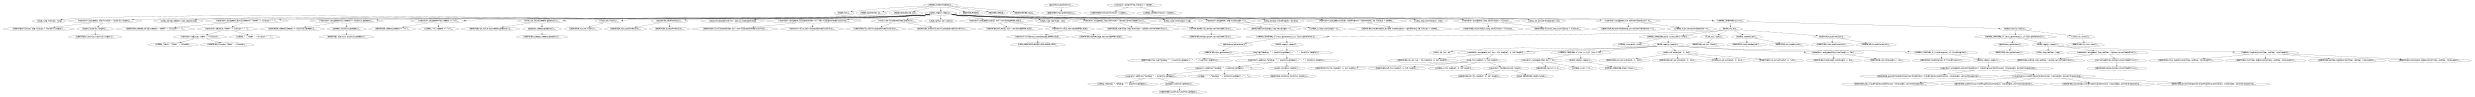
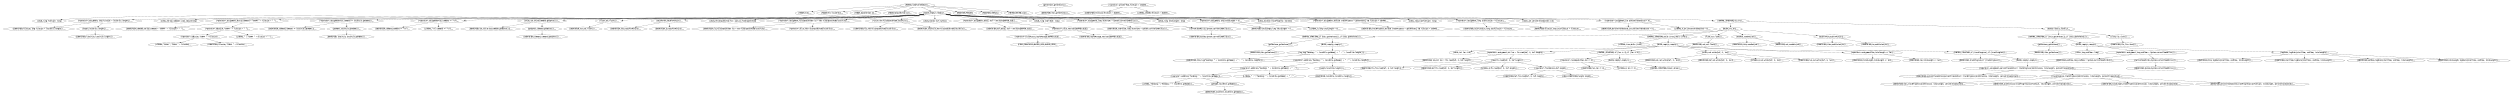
  digraph {
    fontname="Liberation Mono"
    node [fontname="Liberation Mono"]
    edge [fontname="Liberation Mono"]
    n1 [label=<(METHOD,sendFileToRemote)<SUB>215</SUB>>]
    n2 [label=<(PARAM,this)<SUB>215</SUB>>]
+   n3 [label=<(PARAM,File localFile)<SUB>215</SUB>>]
    n4 [label=<(PARAM,InputStream in)<SUB>216</SUB>>]
    n5 [label=<(PARAM,OutputStream out)<SUB>217</SUB>>]
    n6 [label=<(BLOCK,&lt;empty&gt;,&lt;empty&gt;)<SUB>217</SUB>>]
    n7 [label=<(MODIFIER,PRIVATE)>]
    n8 [label=<(MODIFIER,VIRTUAL)>]
    n9 [label=<(METHOD_RETURN,void)<SUB>215</SUB>>]
    n10 [label=<(LOCAL,long filesize: long)>]
    n11 [label=<(&lt;operator&gt;.assignment,long filesize = localFile.length())<SUB>219</SUB>>]
    n12 [label=<(LOCAL,String command: java.lang.String)>]
    n13 [label=<(&lt;operator&gt;.assignment,String command = &quot;C0644 &quot; + filesize + &quot; &quot;)<SUB>220</SUB>>]
    n14 [label=<(&lt;operator&gt;.assignmentPlus,command += localFile.getName())<SUB>221</SUB>>]
    n15 [label=<(&lt;operator&gt;.assignmentPlus,command += &quot;\n&quot;)<SUB>222</SUB>>]
    n16 [label=<(write,out.write(command.getBytes()))<SUB>224</SUB>>]
    n17 [label=<(flush,out.flush())<SUB>225</SUB>>]
    n18 [label=<(waitForAck,waitForAck(in))<SUB>227</SUB>>]
    n19 [label=<(LOCAL,FileInputStream fis: java.io.FileInputStream)>]
    n20 [label=<(&lt;operator&gt;.assignment,FileInputStream fis = new FileInputStream(localFile))<SUB>230</SUB>>]
    n21 [label=<(&lt;init&gt;,new FileInputStream(localFile))<SUB>230</SUB>>]
    n22 [label=<(LOCAL,byte[] buf: byte[])>]
    n23 [label=<(&lt;operator&gt;.assignment,byte[] buf = new byte[BUFFER_SIZE])<SUB>231</SUB>>]
    n24 [label=<(LOCAL,long startTime: long)>]
    n25 [label=<(&lt;operator&gt;.assignment,long startTime = System.currentTimeMillis())<SUB>232</SUB>>]
    n26 [label=<(LOCAL,long totalLength: long)>]
    n27 [label=<(&lt;operator&gt;.assignment,long totalLength = 0)<SUB>233</SUB>>]
    n28 [label=<(LOCAL,boolean trackProgress: boolean)>]
    n29 [label=<(&lt;operator&gt;.assignment,boolean trackProgress = getVerbose() &amp;&amp; filesize &gt; 102400)<SUB>236</SUB>>]
    n30 [label=<(LOCAL,long initFilesize: long)>]
    n31 [label=<(&lt;operator&gt;.assignment,long initFilesize = filesize)<SUB>239</SUB>>]
    n32 [label=<(LOCAL,int percentTransmitted: int)>]
    n33 [label=<(&lt;operator&gt;.assignment,int percentTransmitted = 0)<SUB>240</SUB>>]
    n34 [label=<(CONTROL_STRUCTURE,try,try)<SUB>242</SUB>>]
    n35 [label=<(IDENTIFIER,filesize,long filesize = localFile.length())<SUB>219</SUB>>]
    n36 [label=<(length,localFile.length())<SUB>219</SUB>>]
    n37 [label=<(IDENTIFIER,command,String command = &quot;C0644 &quot; + filesize + &quot; &quot;)<SUB>220</SUB>>]
    n38 [label=<(&lt;operator&gt;.addition,&quot;C0644 &quot; + filesize + &quot; &quot;)<SUB>220</SUB>>]
    n39 [label=<(IDENTIFIER,command,command += localFile.getName())<SUB>221</SUB>>]
    n40 [label=<(getName,localFile.getName())<SUB>221</SUB>>]
    n41 [label=<(IDENTIFIER,command,command += &quot;\n&quot;)<SUB>222</SUB>>]
    n42 [label=<(LITERAL,&quot;\n&quot;,command += &quot;\n&quot;)<SUB>222</SUB>>]
    n43 [label=<(IDENTIFIER,out,out.write(command.getBytes()))<SUB>224</SUB>>]
    n44 [label=<(getBytes,command.getBytes())<SUB>224</SUB>>]
    n45 [label=<(IDENTIFIER,out,out.flush())<SUB>225</SUB>>]
    n46 [label=<(IDENTIFIER,this,waitForAck(in))<SUB>227</SUB>>]
    n47 [label=<(IDENTIFIER,in,waitForAck(in))<SUB>227</SUB>>]
    n48 [label=<(IDENTIFIER,fis,FileInputStream fis = new FileInputStream(localFile))<SUB>230</SUB>>]
    n49 [label=<(&lt;operator&gt;.alloc,new FileInputStream(localFile))<SUB>230</SUB>>]
    n50 [label=<(IDENTIFIER,fis,new FileInputStream(localFile))<SUB>230</SUB>>]
    n51 [label=<(IDENTIFIER,localFile,new FileInputStream(localFile))<SUB>230</SUB>>]
    n52 [label=<(IDENTIFIER,buf,byte[] buf = new byte[BUFFER_SIZE])<SUB>231</SUB>>]
    n53 [label=<(&lt;operator&gt;.alloc,new byte[BUFFER_SIZE])>]
    n54 [label=<(IDENTIFIER,startTime,long startTime = System.currentTimeMillis())<SUB>232</SUB>>]
    n55 [label=<(currentTimeMillis,System.currentTimeMillis())<SUB>232</SUB>>]
    n56 [label=<(IDENTIFIER,totalLength,long totalLength = 0)<SUB>233</SUB>>]
    n57 [label=<(LITERAL,0,long totalLength = 0)<SUB>233</SUB>>]
    n58 [label=<(IDENTIFIER,trackProgress,boolean trackProgress = getVerbose() &amp;&amp; filesize &gt; 102400)<SUB>236</SUB>>]
    n59 [label=<(IDENTIFIER,initFilesize,long initFilesize = filesize)<SUB>239</SUB>>]
    n60 [label=<(IDENTIFIER,filesize,long initFilesize = filesize)<SUB>239</SUB>>]
    n61 [label=<(IDENTIFIER,percentTransmitted,int percentTransmitted = 0)<SUB>240</SUB>>]
    n62 [label=<(LITERAL,0,int percentTransmitted = 0)<SUB>240</SUB>>]
    n63 [label=<(BLOCK,try,try)<SUB>242</SUB>>]
    n64 [label=<(BLOCK,finally,finally)<SUB>263</SUB>>]
    n65 [label=<(IDENTIFIER,localFile,localFile.length())<SUB>219</SUB>>]
    n66 [label=<(&lt;operator&gt;.addition,&quot;C0644 &quot; + filesize)<SUB>220</SUB>>]
    n67 [label=<(LITERAL,&quot; &quot;,&quot;C0644 &quot; + filesize + &quot; &quot;)<SUB>220</SUB>>]
    n68 [label=<(LITERAL,&quot;C0644 &quot;,&quot;C0644 &quot; + filesize)<SUB>220</SUB>>]
    n69 [label=<(IDENTIFIER,filesize,&quot;C0644 &quot; + filesize)<SUB>220</SUB>>]
    n70 [label=<(IDENTIFIER,localFile,localFile.getName())<SUB>221</SUB>>]
    n71 [label=<(IDENTIFIER,command,command.getBytes())<SUB>224</SUB>>]
    n72 [label=<(&lt;operator&gt;.fieldAccess,ScpToMessage.BUFFER_SIZE)<SUB>231</SUB>>]
    n73 [label=<(IDENTIFIER,ScpToMessage,new byte[BUFFER_SIZE])<SUB>231</SUB>>]
    n74 [label=<(FIELD_IDENTIFIER,BUFFER_SIZE,BUFFER_SIZE)<SUB>231</SUB>>]
    n75 [label=<(IDENTIFIER,System,System.currentTimeMillis())<SUB>232</SUB>>]
    n76 [label=<(getVerbose,getVerbose())<SUB>236</SUB>>]
    n77 [label=<(IDENTIFIER,this,getVerbose())<SUB>236</SUB>>]
    n78 [label=<(&lt;operator&gt;.greaterThan,filesize &gt; 102400)<SUB>236</SUB>>]
    n79 [label=<(IDENTIFIER,filesize,filesize &gt; 102400)<SUB>236</SUB>>]
    n80 [label=<(LITERAL,102400,filesize &gt; 102400)<SUB>236</SUB>>]
    n81 [label=<(CONTROL_STRUCTURE,if (this.getVerbose()),if (this.getVerbose()))<SUB>243</SUB>>]
    n82 [label=<(CONTROL_STRUCTURE,while (true),while (true))<SUB>246</SUB>>]
    n83 [label=<(flush,out.flush())<SUB>260</SUB>>]
    n84 [label=<(sendAck,sendAck(out))<SUB>261</SUB>>]
    n85 [label=<(waitForAck,waitForAck(in))<SUB>262</SUB>>]
    n86 [label=<(CONTROL_STRUCTURE,if (this.getVerbose()),if (this.getVerbose()))<SUB>264</SUB>>]
    n87 [label=<(close,fis.close())<SUB>268</SUB>>]
    n88 [label=<(getVerbose,getVerbose())<SUB>243</SUB>>]
    n89 [label=<(BLOCK,&lt;empty&gt;,&lt;empty&gt;)<SUB>243</SUB>>]
    n90 [label=<(LITERAL,true,while (true))<SUB>246</SUB>>]
    n91 [label=<(BLOCK,&lt;empty&gt;,&lt;empty&gt;)<SUB>246</SUB>>]
    n92 [label=<(IDENTIFIER,out,out.flush())<SUB>260</SUB>>]
    n93 [label=<(IDENTIFIER,this,sendAck(out))<SUB>261</SUB>>]
    n94 [label=<(IDENTIFIER,out,sendAck(out))<SUB>261</SUB>>]
    n95 [label=<(IDENTIFIER,this,waitForAck(in))<SUB>262</SUB>>]
    n96 [label=<(IDENTIFIER,in,waitForAck(in))<SUB>262</SUB>>]
    n97 [label=<(IDENTIFIER,this,getVerbose())<SUB>243</SUB>>]
    n98 [label=<(log,log(&quot;Sending: &quot; + localFile.getName() + &quot; : &quot; + localFile.length()))<SUB>244</SUB>>]
    n99 [label=<(IDENTIFIER,this,log(&quot;Sending: &quot; + localFile.getName() + &quot; : &quot; + localFile.length()))<SUB>244</SUB>>]
    n100 [label=<(&lt;operator&gt;.addition,&quot;Sending: &quot; + localFile.getName() + &quot; : &quot; + localFile.length())<SUB>244</SUB>>]
    n101 [label=<(&lt;operator&gt;.addition,&quot;Sending: &quot; + localFile.getName() + &quot; : &quot;)<SUB>244</SUB>>]
    n102 [label=<(length,localFile.length())<SUB>244</SUB>>]
    n103 [label=<(&lt;operator&gt;.addition,&quot;Sending: &quot; + localFile.getName())<SUB>244</SUB>>]
    n104 [label=<(LITERAL,&quot; : &quot;,&quot;Sending: &quot; + localFile.getName() + &quot; : &quot;)<SUB>244</SUB>>]
    n105 [label=<(IDENTIFIER,localFile,localFile.length())<SUB>244</SUB>>]
    n106 [label=<(LITERAL,&quot;Sending: &quot;,&quot;Sending: &quot; + localFile.getName())<SUB>244</SUB>>]
    n107 [label=<(getName,localFile.getName())<SUB>244</SUB>>]
    n108 [label=<(IDENTIFIER,localFile,localFile.getName())<SUB>244</SUB>>]
    n109 [label=<(LOCAL,int len: int)>]
    n110 [label=<(&lt;operator&gt;.assignment,int len = fis.read(buf, 0, buf.length))<SUB>247</SUB>>]
    n111 [label=<(CONTROL_STRUCTURE,if (len &lt;= 0),if (len &lt;= 0))<SUB>248</SUB>>]
    n112 [label=<(write,out.write(buf, 0, len))<SUB>251</SUB>>]
    n113 [label=<(&lt;operator&gt;.assignmentPlus,totalLength += len)<SUB>252</SUB>>]
    n114 [label=<(CONTROL_STRUCTURE,if (trackProgress),if (trackProgress))<SUB>254</SUB>>]
    n115 [label=<(IDENTIFIER,len,int len = fis.read(buf, 0, buf.length))<SUB>247</SUB>>]
    n116 [label=<(read,fis.read(buf, 0, buf.length))<SUB>247</SUB>>]
    n117 [label=<(&lt;operator&gt;.lessEqualsThan,len &lt;= 0)<SUB>248</SUB>>]
    n118 [label=<(BLOCK,&lt;empty&gt;,&lt;empty&gt;)<SUB>248</SUB>>]
    n119 [label=<(IDENTIFIER,out,out.write(buf, 0, len))<SUB>251</SUB>>]
    n120 [label=<(IDENTIFIER,buf,out.write(buf, 0, len))<SUB>251</SUB>>]
    n121 [label=<(LITERAL,0,out.write(buf, 0, len))<SUB>251</SUB>>]
    n122 [label=<(IDENTIFIER,len,out.write(buf, 0, len))<SUB>251</SUB>>]
    n123 [label=<(IDENTIFIER,totalLength,totalLength += len)<SUB>252</SUB>>]
    n124 [label=<(IDENTIFIER,len,totalLength += len)<SUB>252</SUB>>]
    n125 [label=<(IDENTIFIER,trackProgress,if (trackProgress))<SUB>253</SUB>>]
    n126 [label=<(BLOCK,&lt;empty&gt;,&lt;empty&gt;)<SUB>254</SUB>>]
    n127 [label=<(IDENTIFIER,fis,fis.read(buf, 0, buf.length))<SUB>247</SUB>>]
    n128 [label=<(IDENTIFIER,buf,fis.read(buf, 0, buf.length))<SUB>247</SUB>>]
    n129 [label=<(LITERAL,0,fis.read(buf, 0, buf.length))<SUB>247</SUB>>]
    n130 [label=<(&lt;operator&gt;.fieldAccess,buf.length)<SUB>247</SUB>>]
    n131 [label=<(IDENTIFIER,buf,fis.read(buf, 0, buf.length))<SUB>247</SUB>>]
    n132 [label=<(FIELD_IDENTIFIER,length,length)<SUB>247</SUB>>]
    n133 [label=<(IDENTIFIER,len,len &lt;= 0)<SUB>248</SUB>>]
    n134 [label=<(LITERAL,0,len &lt;= 0)<SUB>248</SUB>>]
    n135 [label=<(CONTROL_STRUCTURE,break;,break;)<SUB>243</SUB>>]
    n136 [label=<(&lt;operator&gt;.assignment,percentTransmitted = trackProgress(initFilesize, totalLength, percentTransmitted))<SUB>255</SUB>>]
    n137 [label=<(IDENTIFIER,percentTransmitted,percentTransmitted = trackProgress(initFilesize, totalLength, percentTransmitted))<SUB>255</SUB>>]
    n138 [label=<(trackProgress,trackProgress(initFilesize, totalLength, percentTransmitted))<SUB>255</SUB>>]
    n139 [label=<(IDENTIFIER,this,trackProgress(initFilesize, totalLength, percentTransmitted))<SUB>255</SUB>>]
    n140 [label=<(IDENTIFIER,initFilesize,trackProgress(initFilesize, totalLength, percentTransmitted))<SUB>255</SUB>>]
    n141 [label=<(IDENTIFIER,totalLength,trackProgress(initFilesize, totalLength, percentTransmitted))<SUB>256</SUB>>]
    n142 [label=<(IDENTIFIER,percentTransmitted,trackProgress(initFilesize, totalLength, percentTransmitted))<SUB>257</SUB>>]
    n143 [label=<(getVerbose,getVerbose())<SUB>264</SUB>>]
    n144 [label=<(BLOCK,&lt;empty&gt;,&lt;empty&gt;)<SUB>264</SUB>>]
    n145 [label=<(IDENTIFIER,fis,fis.close())<SUB>268</SUB>>]
    n146 [label=<(IDENTIFIER,this,getVerbose())<SUB>264</SUB>>]
    n147 [label=<(LOCAL,long endTime: long)>]
    n148 [label=<(&lt;operator&gt;.assignment,long endTime = System.currentTimeMillis())<SUB>265</SUB>>]
    n149 [label=<(logStats,logStats(startTime, endTime, totalLength))<SUB>266</SUB>>]
    n150 [label=<(IDENTIFIER,endTime,long endTime = System.currentTimeMillis())<SUB>265</SUB>>]
    n151 [label=<(currentTimeMillis,System.currentTimeMillis())<SUB>265</SUB>>]
    n152 [label=<(IDENTIFIER,this,logStats(startTime, endTime, totalLength))<SUB>266</SUB>>]
    n153 [label=<(IDENTIFIER,startTime,logStats(startTime, endTime, totalLength))<SUB>266</SUB>>]
    n154 [label=<(IDENTIFIER,endTime,logStats(startTime, endTime, totalLength))<SUB>266</SUB>>]
    n155 [label=<(IDENTIFIER,totalLength,logStats(startTime, endTime, totalLength))<SUB>266</SUB>>]
    n156 [label=<(IDENTIFIER,System,System.currentTimeMillis())<SUB>265</SUB>>]
    n1 -> n2
+   n1 -> n3
    n1 -> n4
    n1 -> n5
    n1 -> n6
    n1 -> n7
    n1 -> n8
    n1 -> n9
    n6 -> n10
    n6 -> n11
    n6 -> n12
    n6 -> n13
    n6 -> n14
    n6 -> n15
    n6 -> n16
    n6 -> n17
    n6 -> n18
    n6 -> n19
    n6 -> n20
    n6 -> n21
    n6 -> n22
    n6 -> n23
    n6 -> n24
    n6 -> n25
    n6 -> n26
    n6 -> n27
    n6 -> n28
    n6 -> n29
    n6 -> n30
    n6 -> n31
    n6 -> n32
    n6 -> n33
    n6 -> n34
    n11 -> n35
    n11 -> n36
    n13 -> n37
    n13 -> n38
    n14 -> n39
    n14 -> n40
    n15 -> n41
    n15 -> n42
    n16 -> n43
    n16 -> n44
    n17 -> n45
    n18 -> n46
    n18 -> n47
    n20 -> n48
    n20 -> n49
    n21 -> n50
    n21 -> n51
    n23 -> n52
    n23 -> n53
    n25 -> n54
    n25 -> n55
    n27 -> n56
    n27 -> n57
    n29 -> n58
    n31 -> n59
    n31 -> n60
    n33 -> n61
    n33 -> n62
    n34 -> n63
    n34 -> n64
    n36 -> n65
    n38 -> n66
    n38 -> n67
    n40 -> n70
    n44 -> n71
    n53 -> n72
    n53 -> n73
    n55 -> n75
    n63 -> n81
    n63 -> n82
    n63 -> n83
    n63 -> n84
    n63 -> n85
    n64 -> n86
    n64 -> n87
    n66 -> n68
    n66 -> n69
    n72 -> n74
    n76 -> n77
    n78 -> n79
    n78 -> n80
    n81 -> n88
    n81 -> n89
    n82 -> n90
    n82 -> n91
    n83 -> n92
    n84 -> n93
    n84 -> n94
    n85 -> n95
    n85 -> n96
    n86 -> n143
    n86 -> n144
    n87 -> n145
    n88 -> n97
    n89 -> n98
    n91 -> n109
    n91 -> n110
    n91 -> n111
    n91 -> n112
    n91 -> n113
    n91 -> n114
    n98 -> n99
    n98 -> n100
    n100 -> n101
    n100 -> n102
    n101 -> n103
    n101 -> n104
    n102 -> n105
    n103 -> n106
    n103 -> n107
    n107 -> n108
    n110 -> n115
    n110 -> n116
    n111 -> n117
    n111 -> n118
    n112 -> n119
    n112 -> n120
    n112 -> n121
    n112 -> n122
    n113 -> n123
    n113 -> n124
    n114 -> n125
    n114 -> n126
    n116 -> n127
    n116 -> n128
    n116 -> n129
    n116 -> n130
    n117 -> n133
    n117 -> n134
    n118 -> n135
    n126 -> n136
    n130 -> n131
    n130 -> n132
    n136 -> n137
    n136 -> n138
    n138 -> n139
    n138 -> n140
    n138 -> n141
    n138 -> n142
    n143 -> n146
    n144 -> n147
    n144 -> n148
    n144 -> n149
    n148 -> n150
    n148 -> n151
    n149 -> n152
    n149 -> n153
    n149 -> n154
    n149 -> n155
    n151 -> n156
  }
